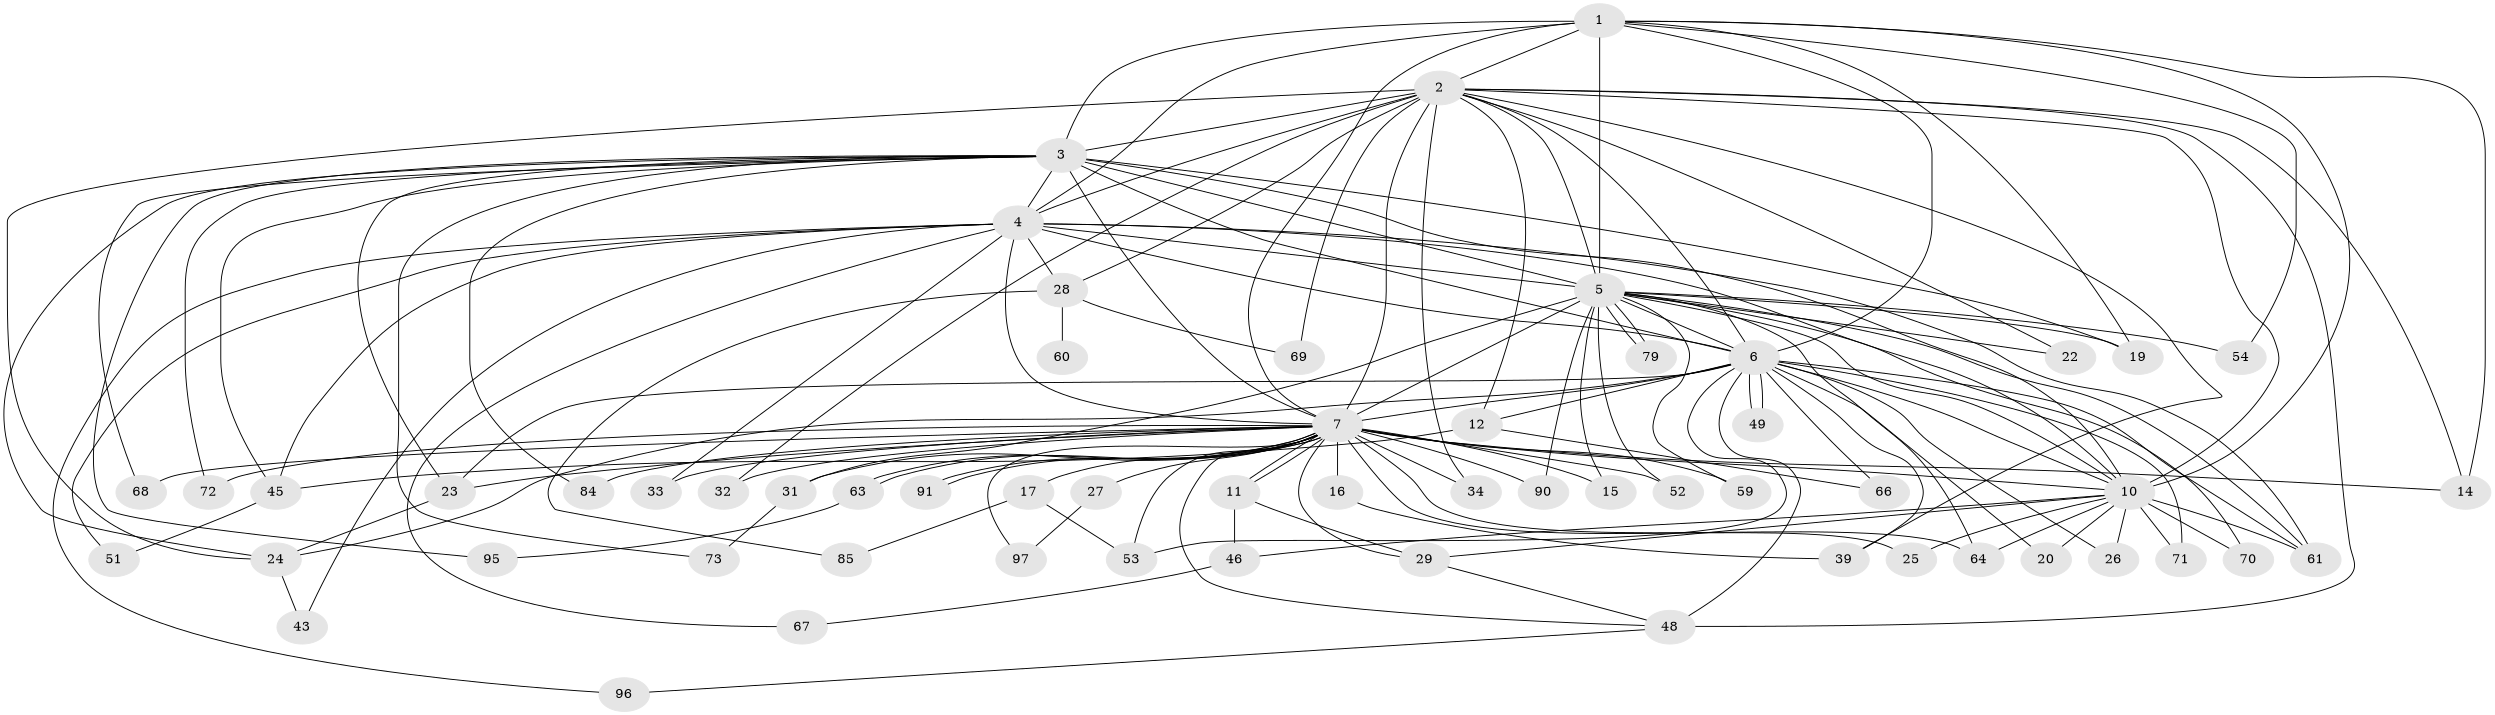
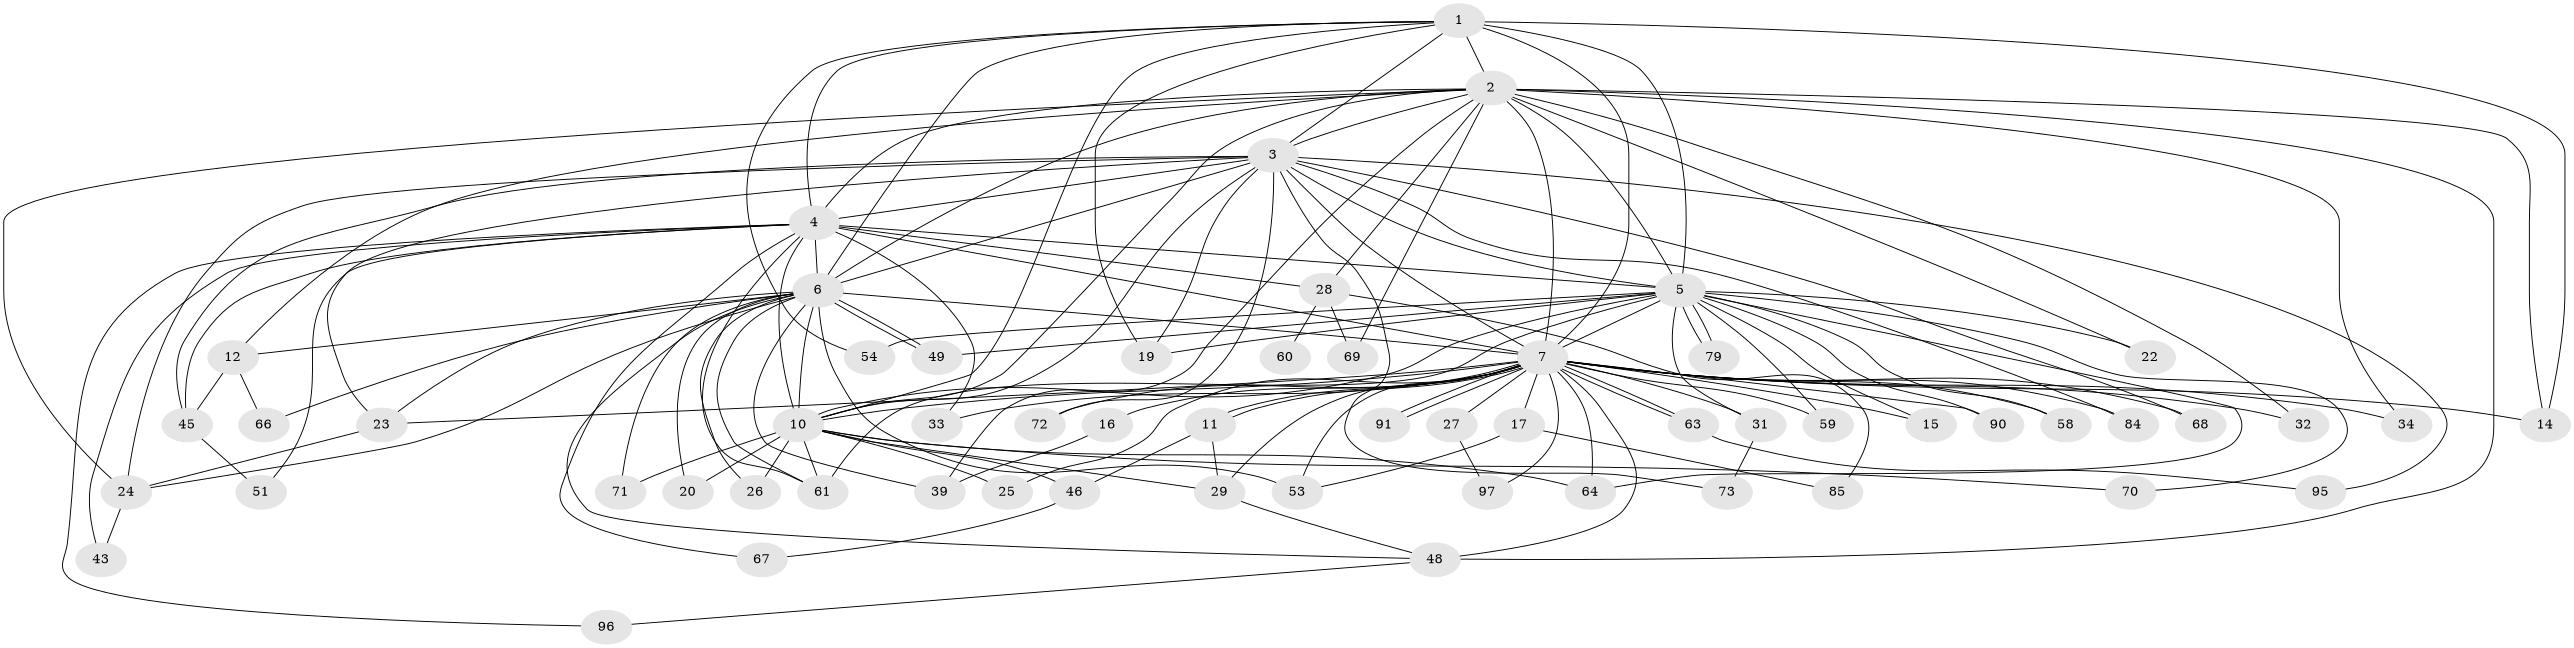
  graph {
    node [color=gray90 style=filled]
    2 [super="+57+78+75"]
    3
    4 [super="+62"]
    5 [super="+21+65+42+77+85"]
    6 [super="+82+92+89+52+18+30"]
    7 [super="+13+8+9+50"]
    10 [super="+36"]
    14 [super="+47"]
    12
    22
    24
    28
    32
    34
    39 [super="+99"]
    48 [super="+56+88"]
    69
    1
    19
    54
    23 [super="+38"]
    45 [super="+76"]
    68
    72
    73
    84
    95
    33
    43
    51
    61 [super="+87"]
    67
    96
    15
    31
-   58 [label=52]
+   58
    59
    64 [super="+83"]
    70
    79
    90
    20
    26
    n44 [label=49]
    53 [super="+74"]
    66
    71
    11
    16
    17
    25
    27
    29 [super="+49"]
    63
    91
    97
    46
    60
    n59 [label=85]
    2 -- 3
    2 -- 4 [weight=3]
    2 -- 5
    2 -- 6 [weight=4]
    2 -- 7 [weight=6]
    2 -- 10
    2 -- 14
    2 -- 12
    2 -- 22
    2 -- 24
    2 -- 28
    2 -- 32
    2 -- 34
    2 -- 39
    2 -- 48 [weight=2]
    2 -- 69
    3 -- 4
    3 -- 5
    3 -- 6
    3 -- 7 [weight=3]
    3 -- 10
    3 -- 24
    3 -- 19
    3 -- 23
    3 -- 45
    3 -- 68
    3 -- 72
    3 -- 73
    3 -- 84
    3 -- 95
    4 -- 5 [weight=3]
    4 -- 6
    4 -- 7 [weight=3]
    4 -- 10 [weight=2]
    4 -- 28
    4 -- 45
    4 -- 33
    4 -- 43
    4 -- 51
    4 -- 61
    4 -- 67
    4 -- 96
-   5 -- 6 [weight=2]
+   5 -- n44 [weight=2]
    5 -- 7 [weight=5]
    5 -- 10
    5 -- 22
    5 -- 19
    5 -- 54
    5 -- 61
    5 -- 15
    5 -- 31
    5 -- 58
    5 -- 59
    5 -- 64
    5 -- 70
    5 -- 79
    5 -- 79
    5 -- 90
    6 -- 7 [weight=5]
    6 -- 10
    6 -- 12 [weight=2]
    6 -- 24
    6 -- 39
    6 -- 48
    6 -- 23
    6 -- 61
    6 -- 20
    6 -- 26
    6 -- n44
    6 -- n44
    6 -- 53
    6 -- 66
    6 -- 71
    7 -- 10 [weight=3]
    7 -- 14
    7 -- 32
    7 -- 34 [weight=2]
    7 -- 48
    7 -- 23
    7 -- 68
    7 -- 72
    7 -- 84
    7 -- 33
    7 -- 15
    7 -- 31
    7 -- 58
    7 -- 59
    7 -- 64
    7 -- 90
    7 -- 53
    7 -- 11
    7 -- 11
    7 -- 16 [weight=2]
    7 -- 17 [weight=2]
    7 -- 25
    7 -- 27 [weight=2]
    7 -- 29
    7 -- 63
    7 -- 63
    7 -- 91
    7 -- 91
    7 -- 97
    10 -- 61
    10 -- 64
    10 -- 70
    10 -- 20
    10 -- 26
    10 -- 71
    10 -- 25
    10 -- 29
    10 -- 46
    12 -- 45
    12 -- 66
    24 -- 43
    28 -- 69
    28 -- 60 [weight=2]
    28 -- n59
    48 -- 96
    1 -- 2
    1 -- 3
    1 -- 4
    1 -- 5 [weight=2]
    1 -- 6
    1 -- 7 [weight=3]
    1 -- 10 [weight=2]
    1 -- 14
    1 -- 19
    1 -- 54
    23 -- 24
    45 -- 51
    31 -- 73
    11 -- 29
    11 -- 46
    16 -- 39
    17 -- 53
    17 -- n59
    27 -- 97
    29 -- 48
    63 -- 95
    46 -- 67
  }
